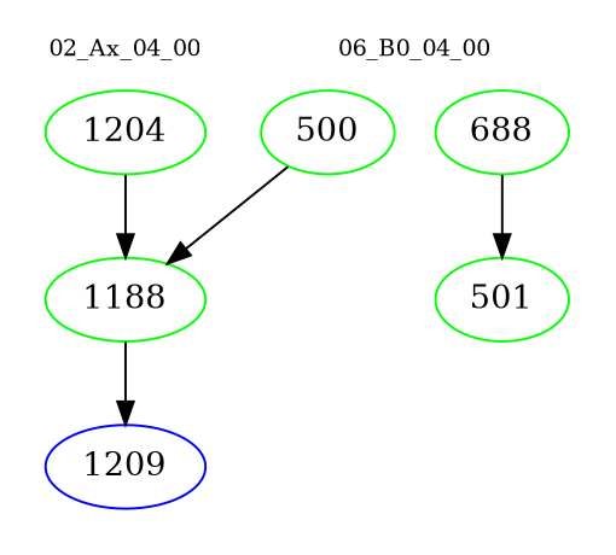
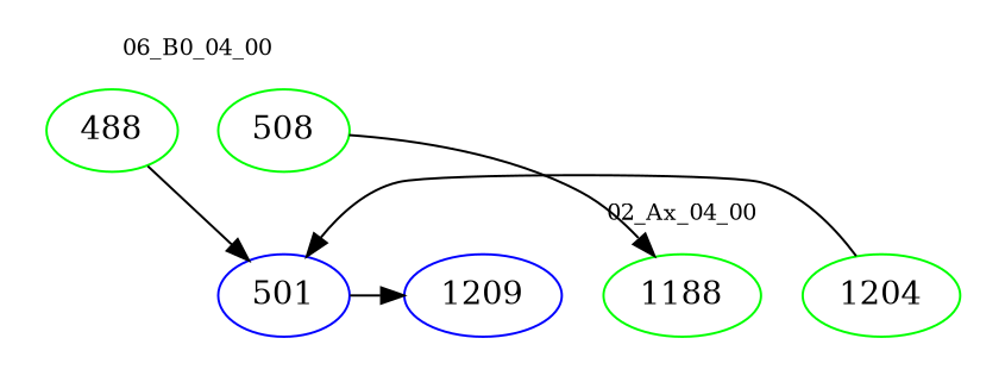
  digraph {
    node [color=green]
    edge [color=black]
    n1 [label=1204]
    n2 [label=1188]
    n3 [color=blue label=1209]
-   n4 [label=500]
-   n5 [label=688]
-   n6 [label=501]
+   n4 [label=508]
+   n5 [label=488]
+   n6 [color=blue label=501]
    subgraph cluster_1 {
      color=white
      fontsize=10
      label="02_Ax_04_00"
      n1
      n2
      n3
    }
    subgraph cluster_2 {
      color=white
      fontsize=10
      label="06_B0_04_00"
      n4
      n5
      n6
    }
-   n1 -> n2
-   n2 -> n3
+   n1 -> n6
+   n6 -> n3
    n4 -> n2
    n5 -> n6
  }
